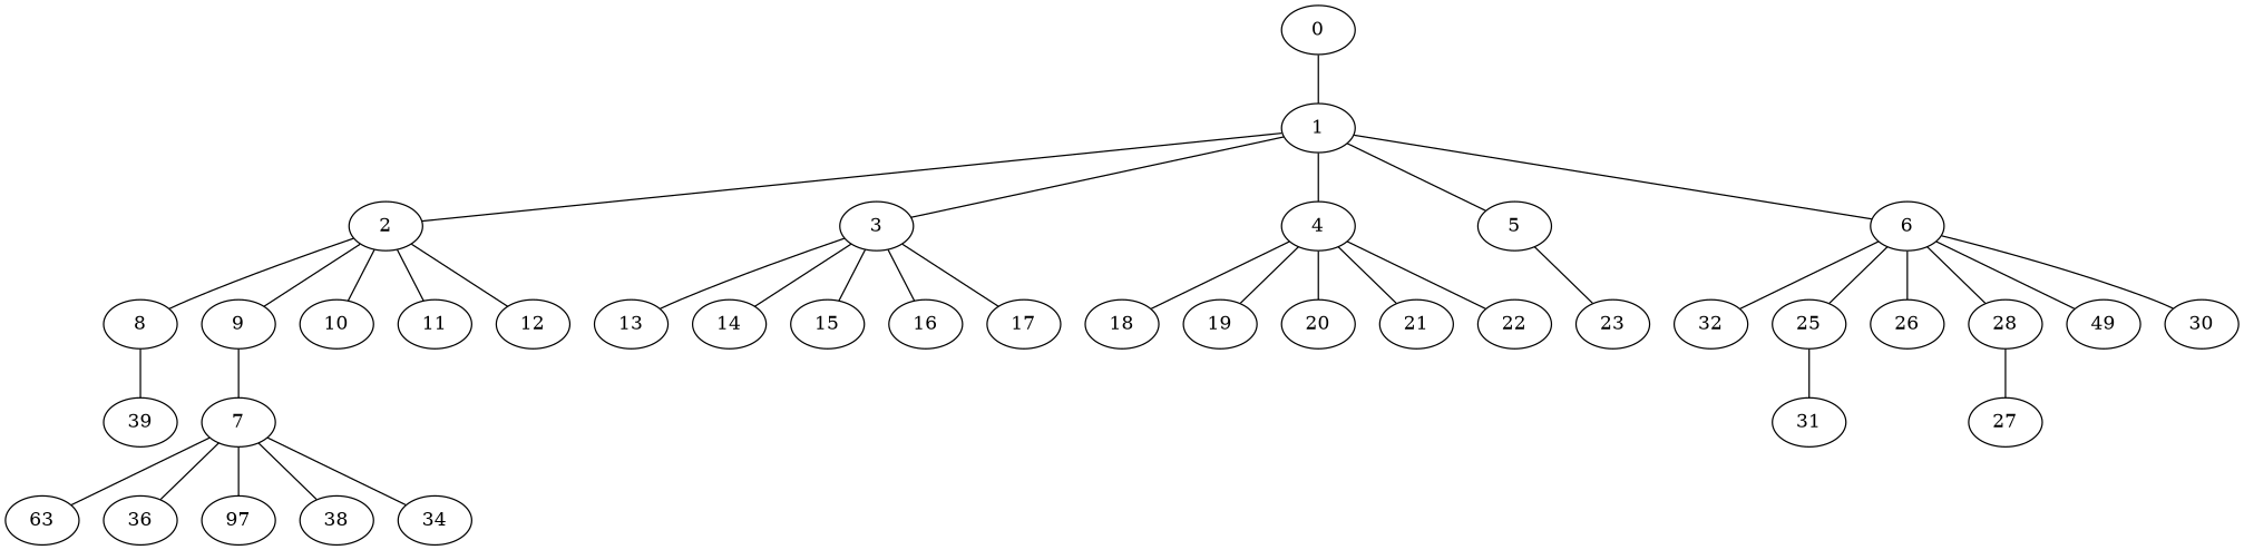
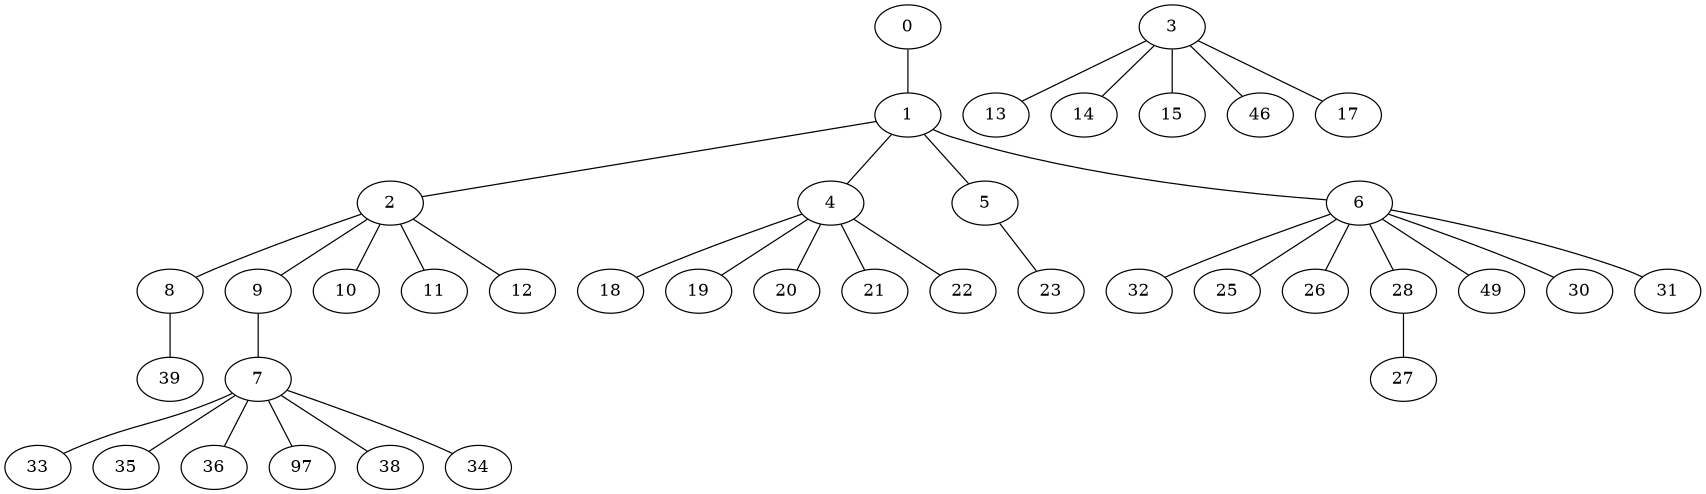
  graph {
    0
    1
    2
    3
    4
    5
    6
    8
    9
    10
    11
    12
    13
    14
    15
-   16
+   16 [label=46]
    17
    18
    19
    20
    21
    22
    23
    32
    25
    26
    28
    n28 [label=49]
    30
    31
    7
-   33 [label=63]
+   33
+   35
    36
    n35 [label=97]
    38
    34
    39
    27
    0 -- 1
    1 -- 2
-   1 -- 3
    1 -- 4
    1 -- 5
    1 -- 6
    2 -- 8
    2 -- 9
    2 -- 10
    2 -- 11
    2 -- 12
    3 -- 13
    3 -- 14
    3 -- 15
    3 -- 16
    3 -- 17
    4 -- 18
    4 -- 19
    4 -- 20
    4 -- 21
    4 -- 22
    5 -- 23
    6 -- 32
    6 -- 25
    6 -- 26
    6 -- 28
    6 -- n28
    6 -- 30
-   25 -- 31
+   6 -- 31
    8 -- 39
    9 -- 7
    28 -- 27
    7 -- 33
+   7 -- 35
    7 -- 36
    7 -- n35
    7 -- 38
    7 -- 34
  }
